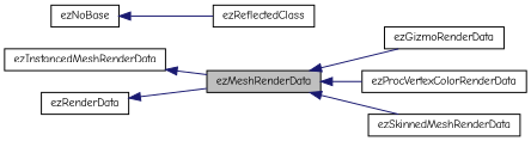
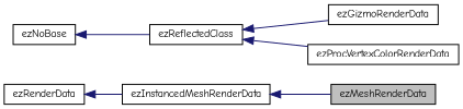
  digraph {
    fontname="Comic Neue"
    rankdir=LR
    node [color=black fillcolor=white fontname="Comic Neue" fontsize=10 shape=record style=filled]
    edge [color=midnightblue dir=back fontname="Comic Neue" fontsize=10 labelfontname=Helvetica labelfontsize=10 style=solid]
    n1 [fillcolor=grey75 fontcolor=black height=0.2 label=ezMeshRenderData width=0.4]
    n2 [height=0.2 label=ezGizmoRenderData width=0.4]
    n3 [height=0.2 label=ezProcVertexColorRenderData width=0.4]
-   n4 [height=0.2 label=ezSkinnedMeshRenderData width=0.4]
    n5 [height=0.2 label=ezInstancedMeshRenderData width=0.4]
    n6 [height=0.2 label=ezRenderData width=0.4]
    n7 [height=0.2 label=ezReflectedClass width=0.4]
    n8 [height=0.2 label=ezNoBase width=0.4]
-   n1 -> n2
-   n1 -> n3
-   n1 -> n4
+   n7 -> n2
+   n7 -> n3
    n5 -> n1
-   n6 -> n1
+   n6 -> n5
    n8 -> n7
  }
